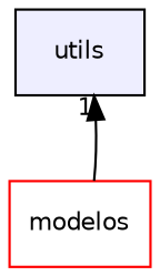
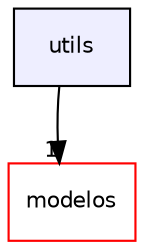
  digraph {
    compound=true
    node [fontname=Helvetica fontsize=10 shape=box style=filled]
    n1 [fillcolor="#eeeeff" label=utils pencolor=black]
    n2 [color=red fillcolor=white label=modelos]
-   n2 -> n1 [headlabel=1 labeldistance=1.5 labelfontname=Helvetica labelfontsize=10]
+   n1 -> n2 [headlabel=1 labeldistance=1.5 labelfontname=Helvetica labelfontsize=10]
  }
